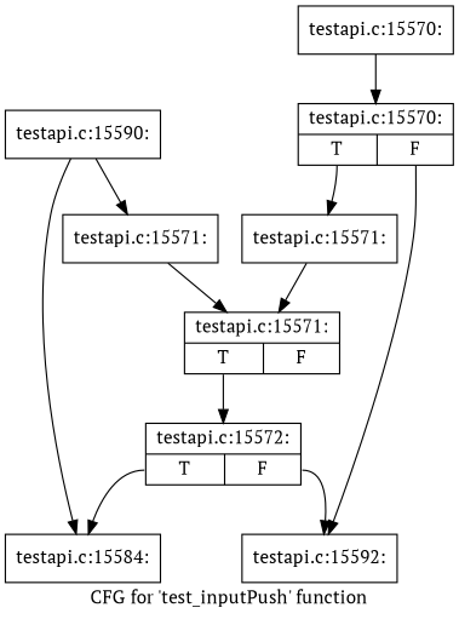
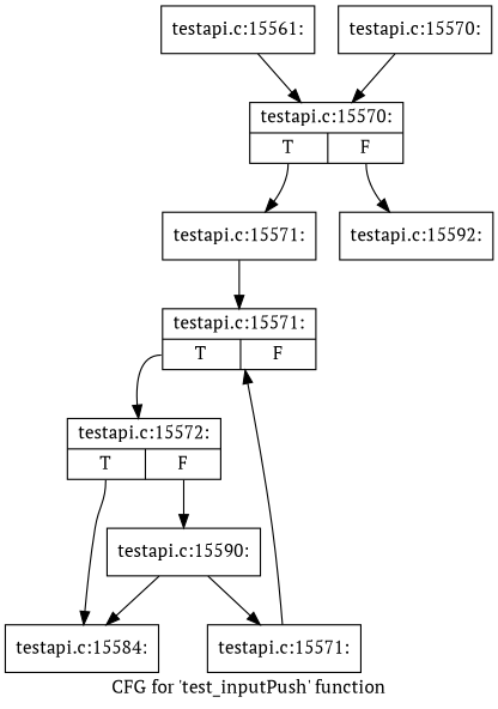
  digraph {
    fontname="PT Serif"
    label="CFG for 'test_inputPush' function"
    node [fontname="PT Serif" shape=record]
    edge [fontname="PT Serif"]
+   n1 [label="{testapi.c:15561:}"]
    n2 [label="{testapi.c:15570:|{<s0>T|<s1>F}}"]
    n3 [label="{testapi.c:15571:}"]
    n4 [label="{testapi.c:15592:}"]
    n5 [label="{testapi.c:15571:|{<s0>T|<s1>F}}"]
    n6 [label="{testapi.c:15572:|{<s0>T|<s1>F}}"]
    n7 [label="{testapi.c:15584:}"]
    n8 [label="{testapi.c:15590:}"]
    n9 [label="{testapi.c:15571:}"]
    n10 [label="{testapi.c:15570:}"]
+   n1 -> n2
    n2 -> n3 [tailport=s0]
    n2 -> n4 [tailport=s1]
    n3 -> n5
    n5 -> n6 [tailport=s0]
    n6 -> n7 [tailport=s0]
-   n6 -> n4 [tailport=s1]
+   n6 -> n8 [tailport=s1]
    n8 -> n7
    n8 -> n9
    n9 -> n5
    n10 -> n2
  }
